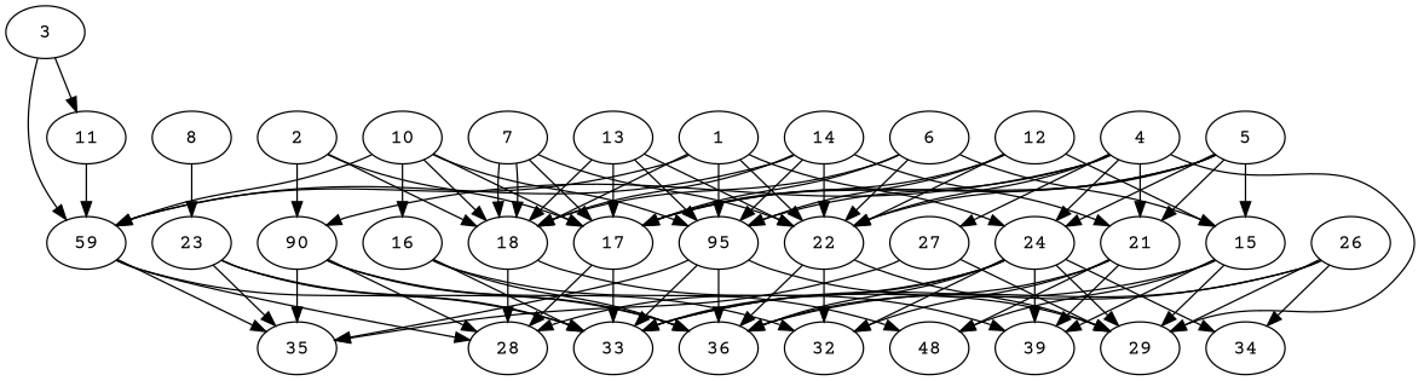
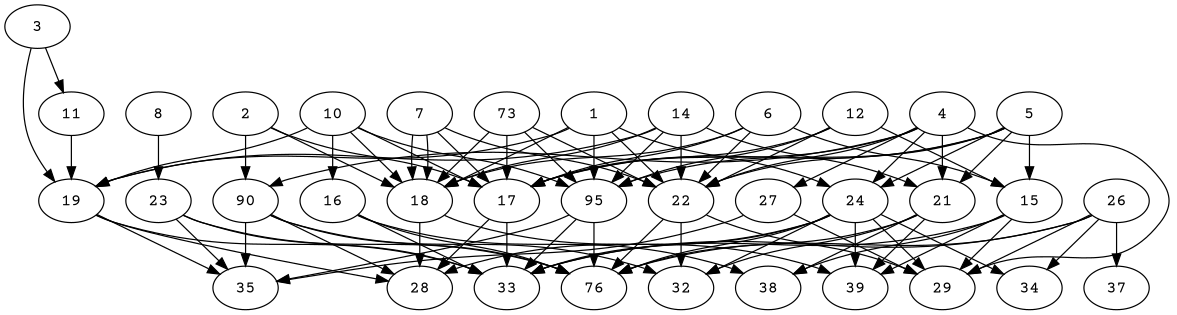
  digraph {
    fontname="Courier Prime"
    node [alpha=0.12 fontname="Courier Prime"]
    edge [fontname="Courier Prime"]
    1 [alpha=0.02 expect_size=46509056]
    18 [alpha=0.09 expect_size=8449024]
-   19 [alpha=0.01 expect_size=51864576 label=59]
+   19 [alpha=0.01 expect_size=51864576]
    22 [expect_size=45948928]
    24 [alpha=0.18 expect_size=22481920]
    n6 [alpha=0.14 expect_size=45940736 label=95]
    39 [alpha=0.04 expect_size=13569024]
    28 [alpha=0.19 expect_size=14424064]
    33 [alpha=0.03 expect_size=45163520]
    35 [alpha=0.10 expect_size=38519808]
    29 [alpha=0.03 expect_size=35595264]
    32 [alpha=0.11 expect_size=17038336]
-   36 [alpha=0.13 expect_size=25212928]
+   36 [alpha=0.13 expect_size=25212928 label=76]
    34 [alpha=0.05 expect_size=42641408]
    2 [alpha=0.16 expect_size=13214720]
    17 [alpha=0.04 expect_size=52145152]
    n17 [expect_size=15604736 label=90]
    3 [alpha=0.07 expect_size=40947712]
    11 [alpha=0.13 expect_size=17850368]
    26 [alpha=0.04 expect_size=29317120]
+   37 [alpha=0.16 expect_size=34670592]
    4 [expect_size=34289664]
    21 [alpha=0.00 expect_size=16330752]
    27 [expect_size=5765120]
-   38 [alpha=0.00 expect_size=16436224 label=48]
+   38 [alpha=0.00 expect_size=16436224]
    5 [alpha=0.15 expect_size=44844032]
    15 [alpha=0.13 expect_size=11214848]
    6 [alpha=0.02 expect_size=37190656]
    7 [alpha=0.01 expect_size=49158144]
    8 [alpha=0.18 expect_size=48302080]
    23 [alpha=0.19 expect_size=16311296]
    10 [alpha=0.00 expect_size=35591168]
    16 [alpha=0.10 expect_size=47728640]
    12 [alpha=0.07 expect_size=22200320]
-   13 [alpha=0.03 expect_size=12546048]
+   13 [alpha=0.03 expect_size=12546048 label=73]
    14 [alpha=0.10 expect_size=28992512]
    1 -> 18
    1 -> 19
    1 -> 22
    1 -> 24
    1 -> n6
    18 -> 39
    18 -> 28
    19 -> 28
    19 -> 33
    19 -> 35
    22 -> 29
    22 -> 32
    22 -> 36
    24 -> 39
    24 -> 28
    24 -> 33
    24 -> 29
    24 -> 32
    24 -> 36
    24 -> 34
    n6 -> 33
    n6 -> 35
-   n6 -> 29
    n6 -> 36
    2 -> 18
    2 -> 17
    2 -> n17
    17 -> 28
    17 -> 33
    n17 -> 28
    n17 -> 35
    n17 -> 32
    n17 -> 36
    3 -> 19
    3 -> 11
    11 -> 19
    26 -> 33
    26 -> 29
    26 -> 36
    26 -> 34
+   26 -> 37
    4 -> 22
    4 -> 24
    4 -> 29
    4 -> 17
    4 -> n17
    4 -> 21
    4 -> 27
    21 -> 39
    21 -> 32
    21 -> 36
    21 -> 38
    27 -> 35
    27 -> 29
    5 -> 22
    5 -> 24
    5 -> n6
    5 -> 17
    5 -> 21
    5 -> 15
    15 -> 39
    15 -> 33
    15 -> 29
    15 -> 38
    6 -> 18
    6 -> 22
    6 -> 17
    6 -> 15
    7 -> 18
    7 -> 18
    7 -> 22
    7 -> 17
    8 -> 23
    23 -> 33
    23 -> 35
    23 -> 36
    10 -> 18
    10 -> 19
    10 -> n6
    10 -> 17
    10 -> 16
    16 -> 33
    16 -> 36
    16 -> 38
    12 -> 22
    12 -> n6
    12 -> 17
    12 -> 15
    13 -> 18
    13 -> 22
    13 -> n6
    13 -> 17
    14 -> 18
    14 -> 19
    14 -> 22
    14 -> n6
    14 -> 21
  }
